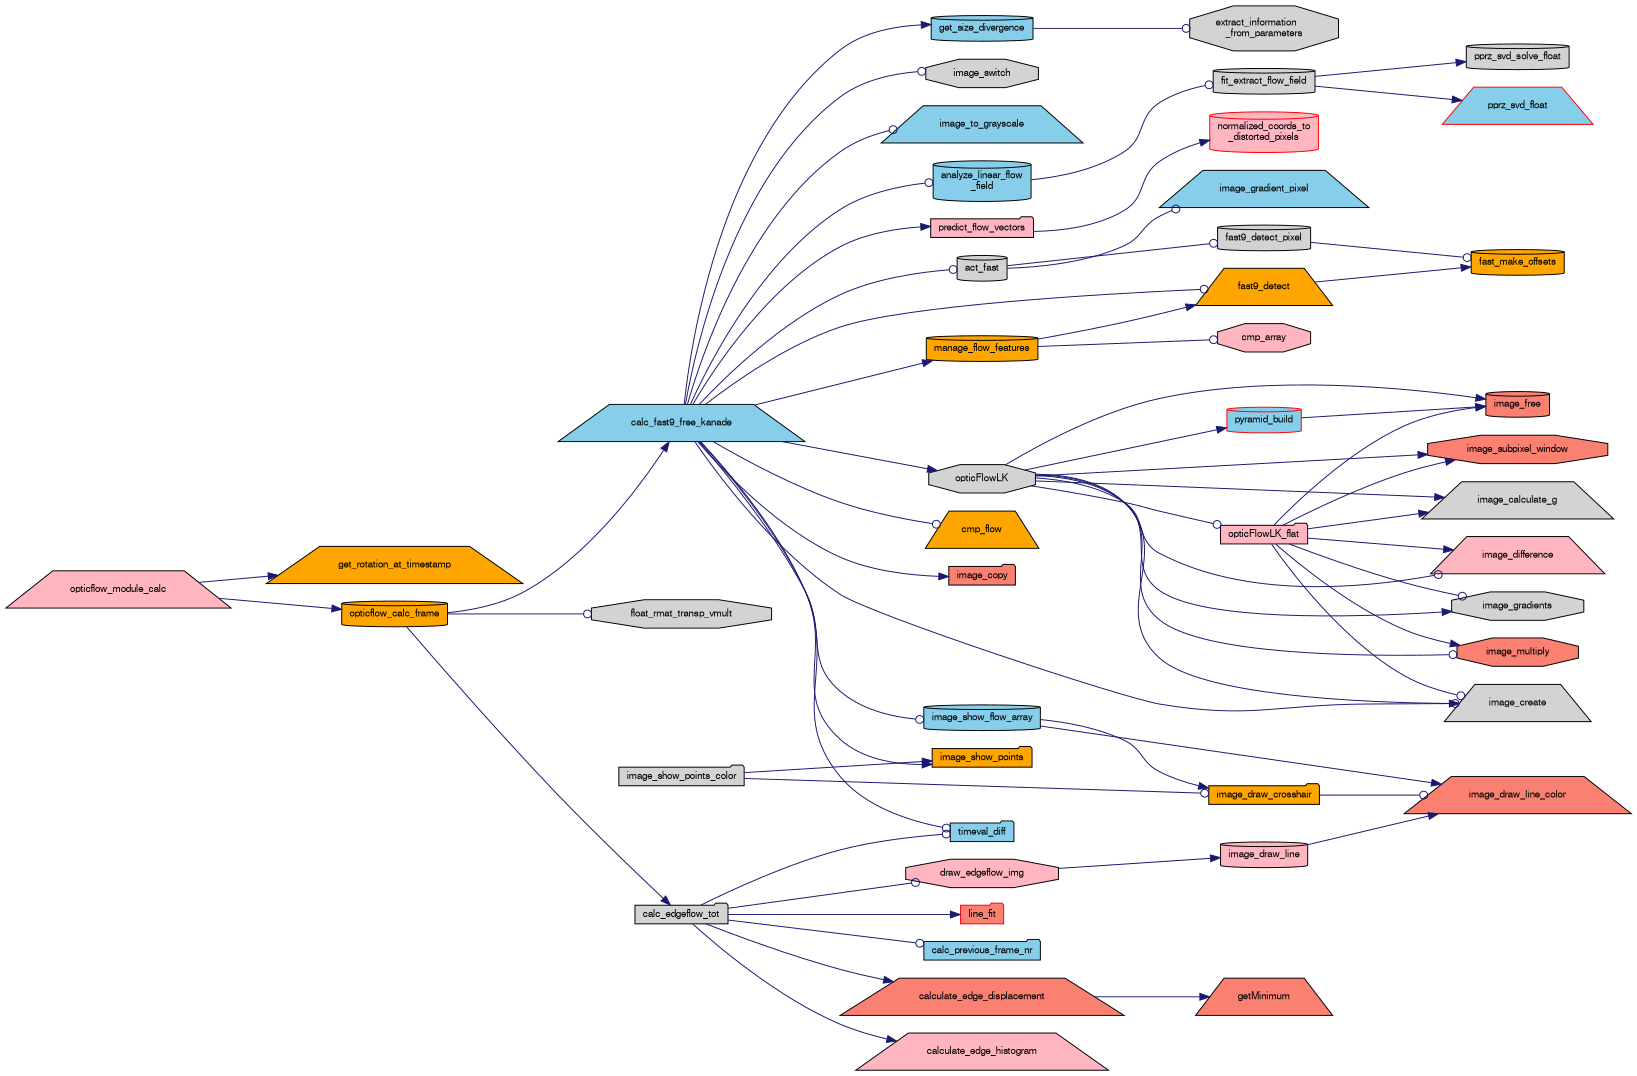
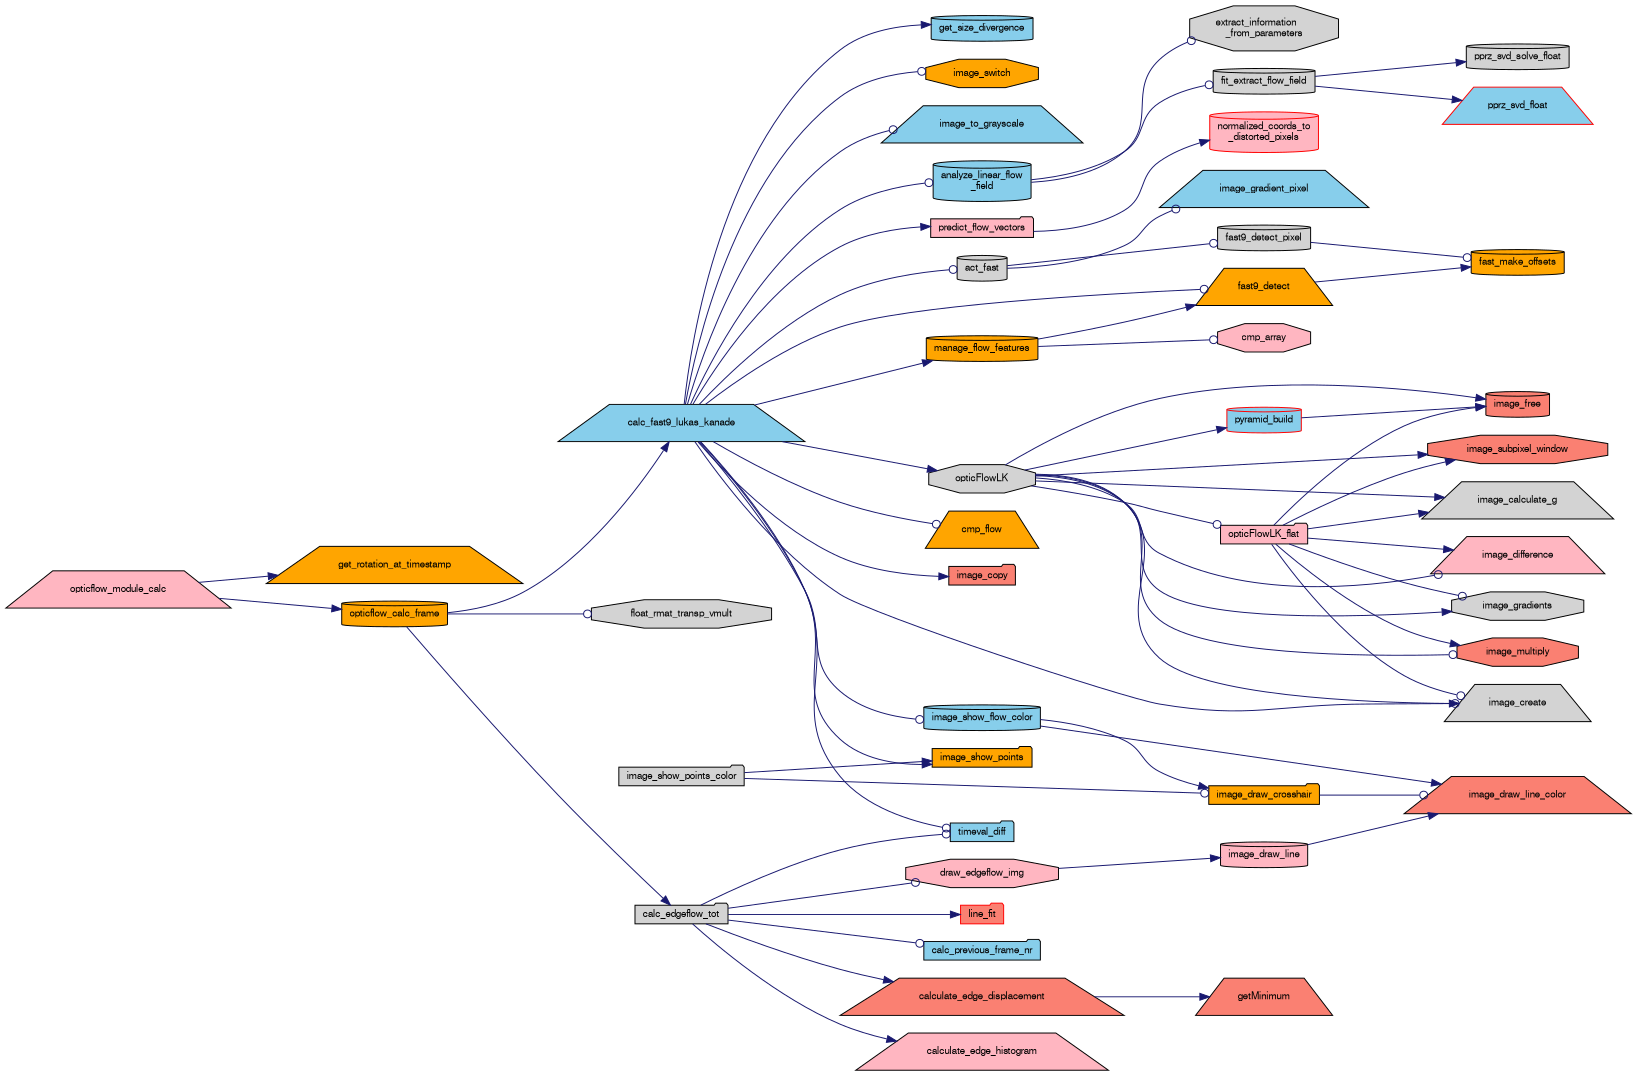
  digraph {
    rankdir=LR
    node [color=black fillcolor=lightgrey fontname=FreeSans fontsize=10 shape=trapezium style=filled]
    edge [arrowhead=normal color=midnightblue fontname=FreeSans fontsize=10 labelfontname=FreeSans labelfontsize=10 style=solid]
    n1 [fillcolor=lightpink fontcolor=black height=0.2 label=opticflow_module_calc width=0.4]
    n2 [fillcolor=orange height=0.2 label=get_rotation_at_timestamp width=0.4]
    n3 [fillcolor=orange height=0.2 label=opticflow_calc_frame shape=cylinder width=0.4]
    n4 [height=0.2 label=calc_edgeflow_tot shape=folder width=0.4]
-   n5 [fillcolor=skyblue height=0.2 label=calc_fast9_free_kanade width=0.4]
+   n5 [fillcolor=skyblue height=0.2 label=calc_fast9_lukas_kanade width=0.4]
    n6 [height=0.2 label=float_rmat_transp_vmult shape=octagon width=0.4]
    n7 [fillcolor=skyblue height=0.2 label=calc_previous_frame_nr shape=folder width=0.4]
    n8 [fillcolor=salmon height=0.2 label=calculate_edge_displacement width=0.4]
    n9 [fillcolor=lightpink height=0.2 label=calculate_edge_histogram width=0.4]
    n10 [fillcolor=lightpink height=0.2 label=draw_edgeflow_img shape=octagon width=0.4]
    n11 [color=red fillcolor=salmon height=0.2 label=line_fit shape=folder width=0.4]
    n12 [fillcolor=skyblue height=0.2 label=timeval_diff shape=folder width=0.4]
    n13 [height=0.2 label=act_fast shape=cylinder width=0.4]
    n14 [fillcolor=skyblue height=0.2 label="analyze_linear_flow\l_field" shape=cylinder width=0.4]
    n15 [fillcolor=orange height=0.2 label=cmp_flow width=0.4]
    n16 [fillcolor=orange height=0.2 label=fast9_detect width=0.4]
    n17 [fillcolor=skyblue height=0.2 label=get_size_divergence shape=cylinder width=0.4]
    n18 [fillcolor=salmon height=0.2 label=image_copy shape=folder width=0.4]
    n19 [height=0.2 label=image_create width=0.4]
-   n20 [fillcolor=skyblue height=0.2 label=image_show_flow_array shape=cylinder width=0.4]
+   n20 [fillcolor=skyblue height=0.2 label=image_show_flow_color shape=cylinder width=0.4]
    n21 [fillcolor=orange height=0.2 label=image_show_points shape=folder width=0.4]
-   n22 [height=0.2 label=image_switch shape=octagon width=0.4]
+   n22 [fillcolor=orange height=0.2 label=image_switch shape=octagon width=0.4]
    n23 [fillcolor=skyblue height=0.2 label=image_to_grayscale width=0.4]
    n24 [fillcolor=orange height=0.2 label=manage_flow_features shape=cylinder width=0.4]
    n25 [height=0.2 label=opticFlowLK shape=octagon width=0.4]
    n26 [fillcolor=lightpink height=0.2 label=predict_flow_vectors shape=folder width=0.4]
    n27 [fillcolor=salmon height=0.2 label=getMinimum width=0.4]
    n28 [fillcolor=lightpink height=0.2 label=image_draw_line shape=cylinder width=0.4]
    n29 [fillcolor=salmon height=0.2 label=image_draw_line_color width=0.4]
    n30 [height=0.2 label=fast9_detect_pixel shape=cylinder width=0.4]
    n31 [fillcolor=skyblue height=0.2 label=image_gradient_pixel width=0.4]
    n32 [height=0.2 label="extract_information\l_from_parameters" shape=octagon width=0.4]
    n33 [height=0.2 label=fit_extract_flow_field shape=cylinder width=0.4]
    n34 [fillcolor=orange height=0.2 label=fast_make_offsets shape=cylinder width=0.4]
    n35 [fillcolor=orange height=0.2 label=image_draw_crosshair shape=folder width=0.4]
    n36 [fillcolor=lightpink height=0.2 label=cmp_array shape=octagon width=0.4]
    n37 [height=0.2 label=image_calculate_g width=0.4]
    n38 [fillcolor=lightpink height=0.2 label=image_difference width=0.4]
    n39 [fillcolor=salmon height=0.2 label=image_free shape=cylinder width=0.4]
    n40 [height=0.2 label=image_gradients shape=octagon width=0.4]
    n41 [fillcolor=salmon height=0.2 label=image_multiply shape=octagon width=0.4]
    n42 [fillcolor=salmon height=0.2 label=image_subpixel_window shape=octagon width=0.4]
    n43 [fillcolor=lightpink height=0.2 label=opticFlowLK_flat shape=folder width=0.4]
    n44 [color=red fillcolor=skyblue height=0.2 label=pyramid_build shape=cylinder width=0.4]
    n45 [color=red fillcolor=lightpink height=0.2 label="normalized_coords_to\l_distorted_pixels" shape=cylinder width=0.4]
    n46 [color=red fillcolor=skyblue height=0.2 label=pprz_svd_float width=0.4]
    n47 [height=0.2 label=pprz_svd_solve_float shape=cylinder width=0.4]
    n48 [height=0.2 label=image_show_points_color shape=folder width=0.4]
    n1 -> n2
    n1 -> n3
    n3 -> n4
    n3 -> n5
    n3 -> n6 [arrowhead=odot]
    n4 -> n7 [arrowhead=odot]
    n4 -> n8
    n4 -> n9
    n4 -> n10 [arrowhead=odot]
    n4 -> n11
    n4 -> n12 [arrowhead=odot]
    n5 -> n12 [arrowhead=odot]
    n5 -> n13 [arrowhead=odot]
    n5 -> n14 [arrowhead=odot]
    n5 -> n15 [arrowhead=odot]
    n5 -> n16 [arrowhead=odot]
    n5 -> n17
    n5 -> n18
    n5 -> n19
    n5 -> n20 [arrowhead=odot]
    n5 -> n21
    n5 -> n22 [arrowhead=odot]
    n5 -> n23 [arrowhead=odot]
    n5 -> n24
    n5 -> n25
    n5 -> n26
    n8 -> n27
    n10 -> n28
    n13 -> n30 [arrowhead=odot]
    n13 -> n31 [arrowhead=odot]
-   n17 -> n32 [arrowhead=odot]
+   n14 -> n32 [arrowhead=odot]
    n14 -> n33 [arrowhead=odot]
    n16 -> n34
    n20 -> n29
    n20 -> n35
    n24 -> n16
    n24 -> n36 [arrowhead=odot]
    n25 -> n19 [arrowhead=odot]
    n25 -> n37
    n25 -> n38 [arrowhead=odot]
    n25 -> n39
    n25 -> n40
    n25 -> n41 [arrowhead=odot]
    n25 -> n42
    n25 -> n43 [arrowhead=odot]
    n25 -> n44
    n26 -> n45
    n28 -> n29
    n30 -> n34 [arrowhead=odot]
    n33 -> n46
    n33 -> n47
    n35 -> n29 [arrowhead=odot]
    n43 -> n19 [arrowhead=odot]
    n43 -> n37
    n43 -> n38
    n43 -> n39
    n43 -> n40 [arrowhead=odot]
    n43 -> n41
    n43 -> n42
    n44 -> n39
    n48 -> n21
    n48 -> n35 [arrowhead=odot]
  }
